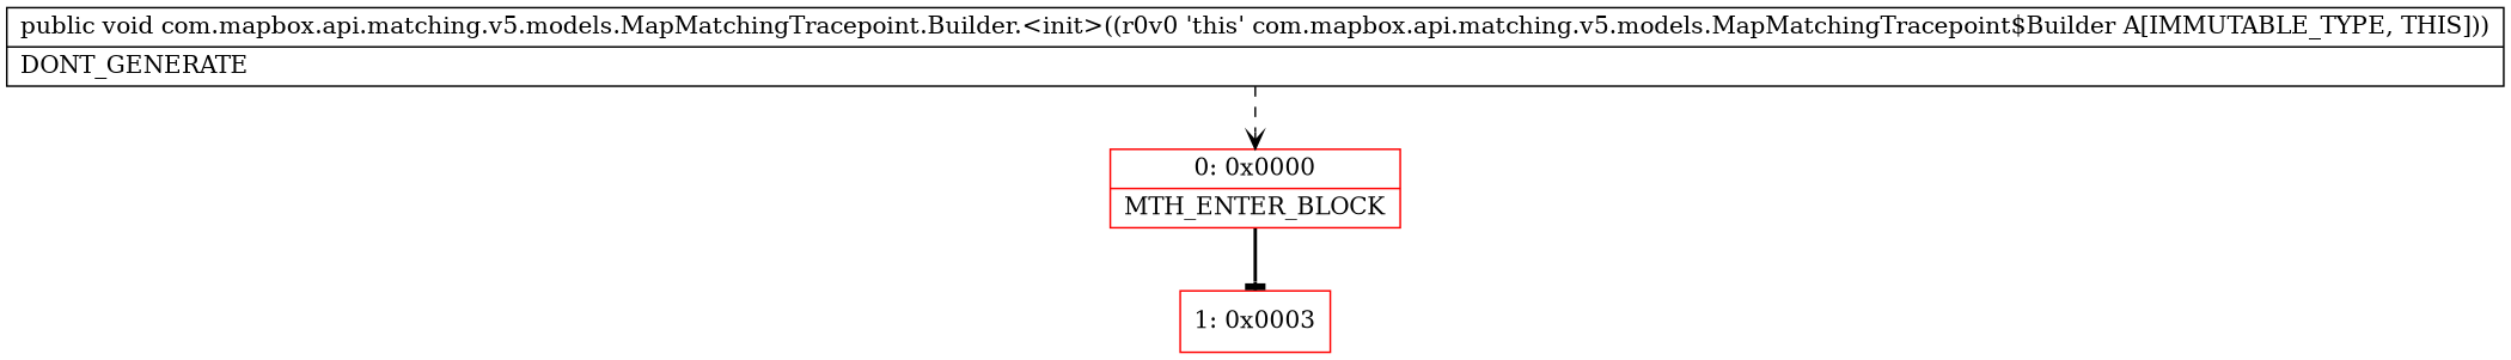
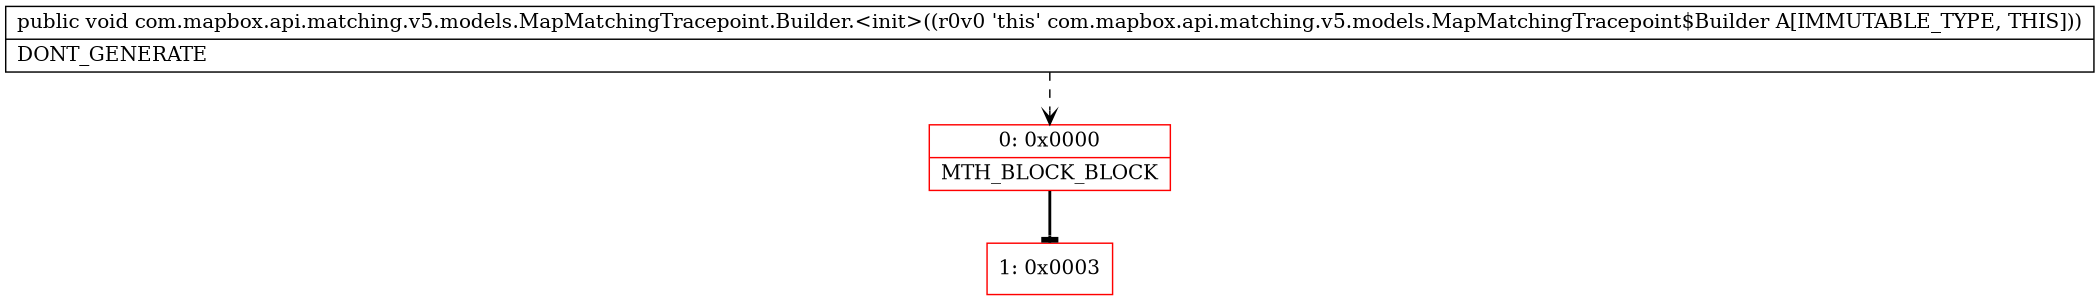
  digraph {
    node [color=red shape=record]
-   n1 [label="{0\:\ 0x0000|MTH_ENTER_BLOCK\l}"]
+   n1 [label="{0\:\ 0x0000|MTH_BLOCK_BLOCK\l}"]
    n2 [label="{1\:\ 0x0003}"]
    n3 [label="{public void com.mapbox.api.matching.v5.models.MapMatchingTracepoint.Builder.\<init\>((r0v0 'this' com.mapbox.api.matching.v5.models.MapMatchingTracepoint$Builder A[IMMUTABLE_TYPE, THIS]))  | DONT_GENERATE\l}" color=""]
    subgraph cluster_1 {
      label="R(0)"
    }
    n1 -> n2 [style=bold arrowhead=tee]
    n3 -> n1 [style=dashed arrowhead=vee]
  }
